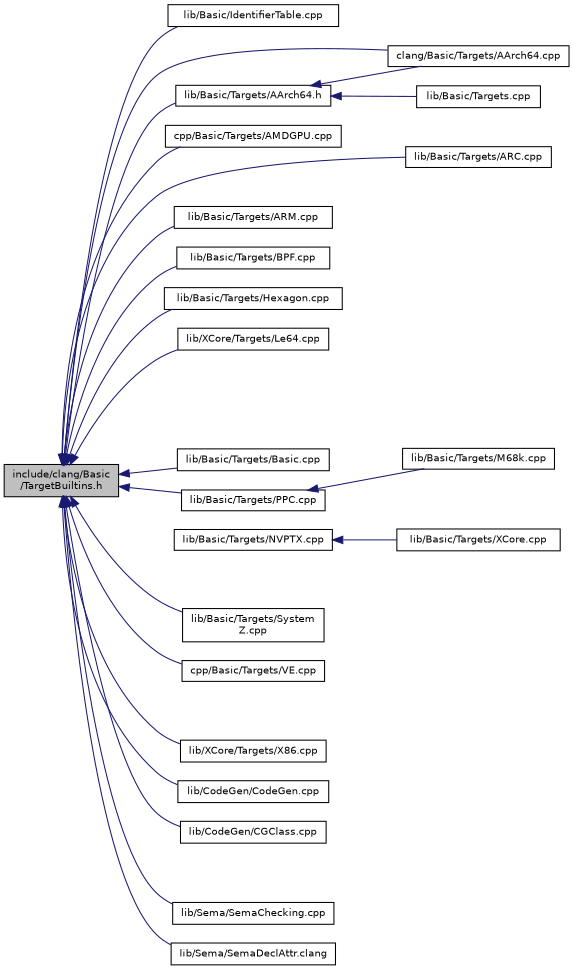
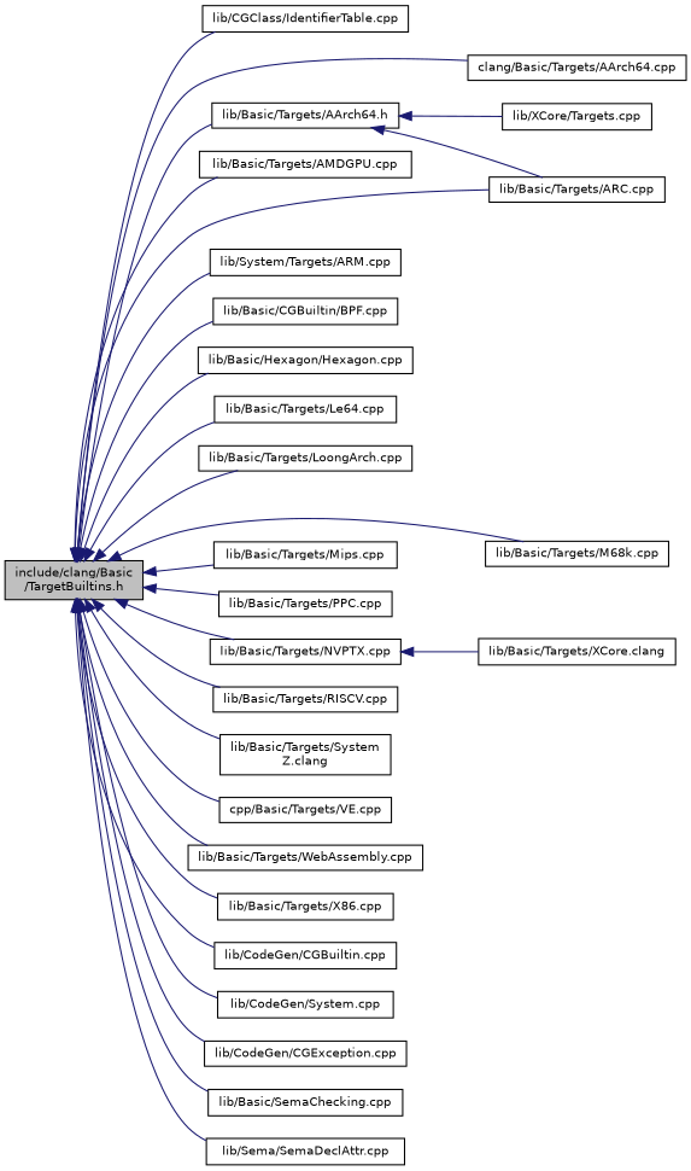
  digraph {
    rankdir=LR
    node [color=black fontname=Helvetica fontsize=10 shape=record]
    edge [color=midnightblue dir=back fontname=Helvetica fontsize=10 labelfontname=Helvetica labelfontsize=10 style=solid]
    n1 [fillcolor=grey75 fontcolor=black height=0.2 label="include/clang/Basic\l/TargetBuiltins.h" style=filled width=0.4]
-   n2 [height=0.2 label="lib/Basic/IdentifierTable.cpp" width=0.4]
+   n2 [height=0.2 label="lib/CGClass/IdentifierTable.cpp" width=0.4]
    n3 [height=0.2 label="lib/Basic/Targets/AArch64.h" width=0.4]
    n4 [height=0.2 label="clang/Basic/Targets/AArch64.cpp" width=0.4]
-   n5 [height=0.2 label="cpp/Basic/Targets/AMDGPU.cpp" width=0.4]
+   n5 [height=0.2 label="lib/Basic/Targets/AMDGPU.cpp" width=0.4]
    n6 [height=0.2 label="lib/Basic/Targets/ARC.cpp" width=0.4]
-   n7 [height=0.2 label="lib/Basic/Targets/ARM.cpp" width=0.4]
-   n8 [height=0.2 label="lib/Basic/Targets/BPF.cpp" width=0.4]
-   n9 [height=0.2 label="lib/Basic/Targets/Hexagon.cpp" width=0.4]
-   n10 [height=0.2 label="lib/XCore/Targets/Le64.cpp" width=0.4]
+   n7 [height=0.2 label="lib/System/Targets/ARM.cpp" width=0.4]
+   n8 [height=0.2 label="lib/Basic/CGBuiltin/BPF.cpp" width=0.4]
+   n9 [height=0.2 label="lib/Basic/Hexagon/Hexagon.cpp" width=0.4]
+   n10 [height=0.2 label="lib/Basic/Targets/Le64.cpp" width=0.4]
+   n11 [height=0.2 label="lib/Basic/Targets/LoongArch.cpp" width=0.4]
    n12 [height=0.2 label="lib/Basic/Targets/M68k.cpp" width=0.4]
-   n13 [height=0.2 label="lib/Basic/Targets/Basic.cpp" width=0.4]
+   n13 [height=0.2 label="lib/Basic/Targets/Mips.cpp" width=0.4]
    n14 [height=0.2 label="lib/Basic/Targets/NVPTX.cpp" width=0.4]
    n15 [height=0.2 label="lib/Basic/Targets/PPC.cpp" width=0.4]
-   n17 [height=0.2 label="lib/Basic/Targets/System\lZ.cpp" width=0.4]
+   n16 [height=0.2 label="lib/Basic/Targets/RISCV.cpp" width=0.4]
+   n17 [height=0.2 label="lib/Basic/Targets/System\lZ.clang" width=0.4]
    n18 [height=0.2 label="cpp/Basic/Targets/VE.cpp" width=0.4]
-   n20 [height=0.2 label="lib/XCore/Targets/X86.cpp" width=0.4]
-   n21 [height=0.2 label="lib/CodeGen/CodeGen.cpp" width=0.4]
-   n22 [height=0.2 label="lib/CodeGen/CGClass.cpp" width=0.4]
-   n24 [height=0.2 label="lib/Sema/SemaChecking.cpp" width=0.4]
-   n25 [height=0.2 label="lib/Sema/SemaDeclAttr.clang" width=0.4]
-   n26 [height=0.2 label="lib/Basic/Targets.cpp" width=0.4]
-   n27 [height=0.2 label="lib/Basic/Targets/XCore.cpp" width=0.4]
+   n19 [height=0.2 label="lib/Basic/Targets/WebAssembly.cpp" width=0.4]
+   n20 [height=0.2 label="lib/Basic/Targets/X86.cpp" width=0.4]
+   n21 [height=0.2 label="lib/CodeGen/CGBuiltin.cpp" width=0.4]
+   n22 [height=0.2 label="lib/CodeGen/System.cpp" width=0.4]
+   n23 [height=0.2 label="lib/CodeGen/CGException.cpp" width=0.4]
+   n24 [height=0.2 label="lib/Basic/SemaChecking.cpp" width=0.4]
+   n25 [height=0.2 label="lib/Sema/SemaDeclAttr.cpp" width=0.4]
+   n26 [height=0.2 label="lib/XCore/Targets.cpp" width=0.4]
+   n27 [height=0.2 label="lib/Basic/Targets/XCore.clang" width=0.4]
    n1 -> n2
    n1 -> n3
    n1 -> n4
    n1 -> n5
    n1 -> n6
    n1 -> n7
    n1 -> n8
    n1 -> n9
    n1 -> n10
-   n15 -> n12
+   n1 -> n11
+   n1 -> n12
    n1 -> n13
+   n1 -> n14
    n1 -> n15
+   n1 -> n16
    n1 -> n17
    n1 -> n18
+   n1 -> n19
    n1 -> n20
    n1 -> n21
    n1 -> n22
+   n1 -> n23
    n1 -> n24
    n1 -> n25
-   n3 -> n4
+   n3 -> n6
    n3 -> n26
    n14 -> n27
  }
